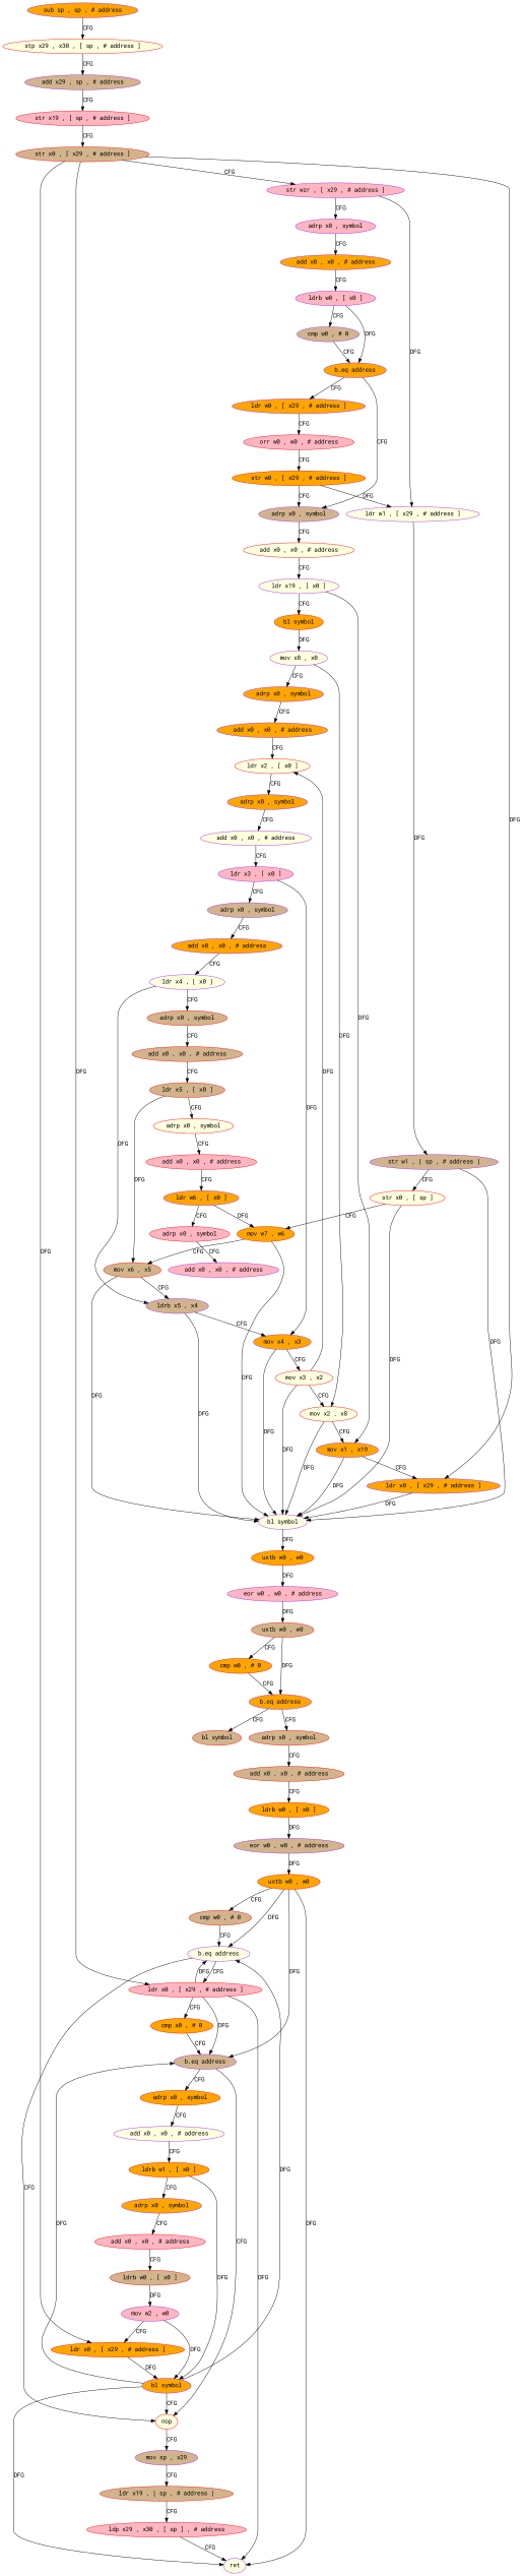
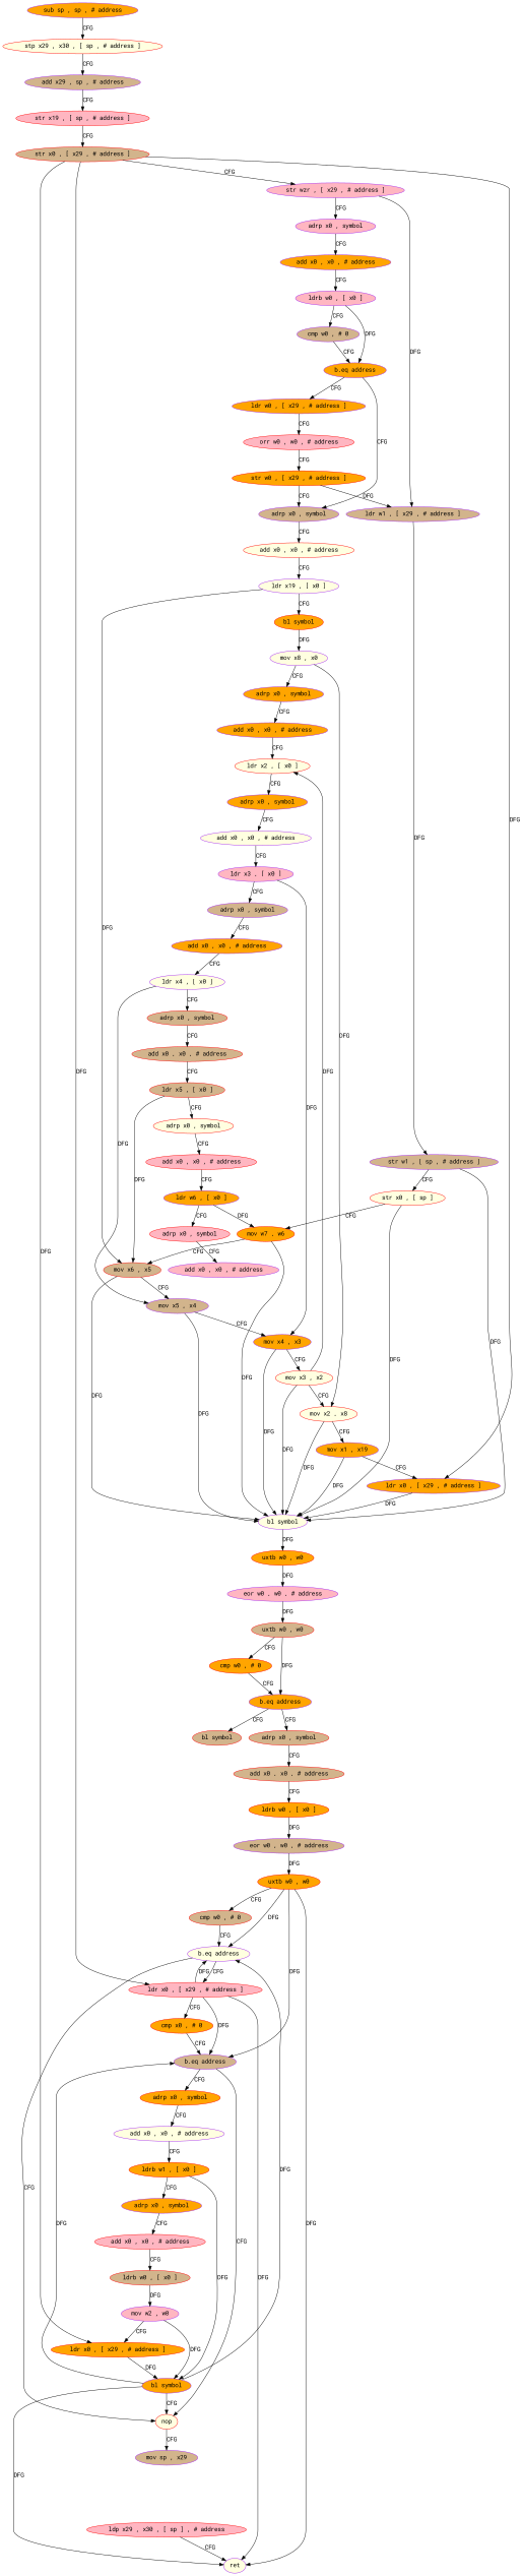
  digraph {
    fontname="Roboto Mono"
    node [color=purple fillcolor=orange fontname="Roboto Mono" style=filled]
    edge [fontname="Roboto Mono"]
    n1 [label="sub sp , sp , # address"]
    n2 [color=red fillcolor=lightyellow label="stp x29 , x30 , [ sp , # address ]"]
    n3 [fillcolor=tan label="add x29 , sp , # address"]
    n4 [color=red fillcolor=lightpink label="str x19 , [ sp , # address ]"]
    n5 [color=red fillcolor=tan label="str x0 , [ x29 , # address ]"]
    n6 [fillcolor=lightpink label="str wzr , [ x29 , # address ]"]
    n7 [label="ldr x0 , [ x29 , # address ]"]
    n8 [color=red fillcolor=lightpink label="ldr x0 , [ x29 , # address ]"]
    n9 [color=red label="ldr x0 , [ x29 , # address ]"]
    n10 [fillcolor=lightpink label="adrp x0 , symbol"]
-   n11 [fillcolor=lightyellow label="ldr w1 , [ x29 , # address ]"]
+   n11 [fillcolor=tan label="ldr w1 , [ x29 , # address ]"]
    n12 [fillcolor=lightyellow label="bl symbol"]
    n13 [fillcolor=lightyellow label="b.eq address"]
    n14 [fillcolor=lightyellow label=ret]
    n15 [fillcolor=tan label="b.eq address"]
    n16 [color=red label="cmp x0 , # 0"]
    n17 [label="bl symbol"]
    n18 [label="add x0 , x0 , # address"]
    n19 [fillcolor=tan label="str w1 , [ sp , # address ]"]
    n20 [fillcolor=lightpink label="ldrb w0 , [ x0 ]"]
    n21 [fillcolor=tan label="cmp w0 , # 0"]
    n22 [label="b.eq address"]
    n23 [fillcolor=tan label="adrp x0 , symbol"]
    n24 [label="ldr w0 , [ x29 , # address ]"]
    n25 [color=red fillcolor=lightyellow label="add x0 , x0 , # address"]
    n26 [color=red fillcolor=lightpink label="orr w0 , w0 , # address"]
    n27 [fillcolor=lightyellow label="ldr x19 , [ x0 ]"]
    n28 [color=red label="str w0 , [ x29 , # address ]"]
    n29 [color=red label="bl symbol"]
    n30 [label="mov x1 , x19"]
    n31 [fillcolor=lightyellow label="mov x8 , x0"]
    n32 [label="adrp x0 , symbol"]
    n33 [color=red fillcolor=lightyellow label="mov x2 , x8"]
    n34 [label="add x0 , x0 , # address"]
    n35 [color=red fillcolor=lightyellow label="ldr x2 , [ x0 ]"]
    n36 [label="adrp x0 , symbol"]
    n37 [fillcolor=lightyellow label="add x0 , x0 , # address"]
    n38 [color=red fillcolor=lightyellow label="mov x3 , x2"]
    n39 [fillcolor=lightpink label="ldr x3 , [ x0 ]"]
    n40 [fillcolor=tan label="adrp x0 , symbol"]
    n41 [label="mov x4 , x3"]
    n42 [label="add x0 , x0 , # address"]
    n43 [fillcolor=lightyellow label="ldr x4 , [ x0 ]"]
    n44 [color=red fillcolor=tan label="adrp x0 , symbol"]
-   n45 [fillcolor=tan label="ldrb x5 , x4"]
+   n45 [fillcolor=tan label="mov x5 , x4"]
    n46 [color=red fillcolor=tan label="add x0 , x0 , # address"]
    n47 [color=red fillcolor=tan label="ldr x5 , [ x0 ]"]
    n48 [color=red fillcolor=lightyellow label="adrp x0 , symbol"]
    n49 [color=red fillcolor=tan label="mov x6 , x5"]
    n50 [color=red fillcolor=lightpink label="add x0 , x0 , # address"]
    n51 [label="ldr w6 , [ x0 ]"]
    n52 [color=red fillcolor=lightpink label="adrp x0 , symbol"]
    n53 [color=red label="mov w7 , w6"]
    n54 [fillcolor=lightpink label="add x0 , x0 , # address"]
    n55 [color=red fillcolor=lightyellow label="str x0 , [ sp ]"]
    n56 [color=red label="uxtb w0 , w0"]
    n57 [fillcolor=lightpink label="eor w0 , w0 , # address"]
    n58 [color=red fillcolor=tan label="uxtb w0 , w0"]
    n59 [color=red label="cmp w0 , # 0"]
    n60 [label="b.eq address"]
    n61 [color=red fillcolor=tan label="adrp x0 , symbol"]
    n62 [color=red fillcolor=tan label="bl symbol"]
    n63 [color=red fillcolor=tan label="add x0 , x0 , # address"]
    n64 [color=red label="ldrb w0 , [ x0 ]"]
    n65 [fillcolor=tan label="eor w0 , w0 , # address"]
    n66 [color=red label="uxtb w0 , w0"]
    n67 [color=red fillcolor=tan label="cmp w0 , # 0"]
    n68 [color=red fillcolor=lightyellow label=nop]
    n69 [color=red label="adrp x0 , symbol"]
    n70 [fillcolor=tan label="mov sp , x29"]
-   n71 [color=red fillcolor=tan label="ldr x19 , [ sp , # address ]"]
    n72 [color=red fillcolor=lightpink label="ldp x29 , x30 , [ sp ] , # address"]
    n73 [fillcolor=lightyellow label="add x0 , x0 , # address"]
    n74 [color=red label="ldrb w1 , [ x0 ]"]
    n75 [label="adrp x0 , symbol"]
    n76 [color=red fillcolor=lightpink label="add x0 , x0 , # address"]
    n77 [color=red fillcolor=tan label="ldrb w0 , [ x0 ]"]
    n78 [fillcolor=lightpink label="mov w2 , w0"]
    n1 -> n2 [label=CFG]
    n2 -> n3 [label=CFG]
    n3 -> n4 [label=CFG]
    n4 -> n5 [label=CFG]
    n5 -> n6 [label=CFG]
    n5 -> n7 [label=DFG]
    n5 -> n8 [label=DFG]
    n5 -> n9 [label=DFG]
    n6 -> n10 [label=CFG]
    n6 -> n11 [label=DFG]
    n7 -> n12 [label=DFG]
    n8 -> n13 [label=DFG]
    n8 -> n14 [label=DFG]
    n8 -> n15 [label=DFG]
    n8 -> n16 [label=CFG]
    n9 -> n17 [label=DFG]
    n10 -> n18 [label=CFG]
    n11 -> n19 [label=DFG]
    n12 -> n56 [label=DFG]
    n13 -> n8 [label=CFG]
    n13 -> n68 [label=CFG]
    n15 -> n68 [label=CFG]
    n15 -> n69 [label=CFG]
    n16 -> n15 [label=CFG]
    n17 -> n13 [label=DFG]
    n17 -> n14 [label=DFG]
    n17 -> n15 [label=DFG]
    n17 -> n68 [label=CFG]
    n18 -> n20 [label=CFG]
    n19 -> n12 [label=DFG]
    n19 -> n55 [label=CFG]
    n20 -> n21 [label=CFG]
    n20 -> n22 [label=DFG]
    n21 -> n22 [label=CFG]
    n22 -> n23 [label=CFG]
    n22 -> n24 [label=CFG]
    n23 -> n25 [label=CFG]
    n24 -> n26 [label=CFG]
    n25 -> n27 [label=CFG]
    n26 -> n28 [label=CFG]
    n27 -> n29 [label=CFG]
-   n27 -> n30 [label=DFG]
+   n27 -> n49 [label=DFG]
    n28 -> n11 [label=DFG]
    n28 -> n23 [label=CFG]
    n29 -> n31 [label=DFG]
    n30 -> n7 [label=CFG]
    n30 -> n12 [label=DFG]
    n31 -> n32 [label=CFG]
    n31 -> n33 [label=DFG]
    n32 -> n34 [label=CFG]
    n33 -> n12 [label=DFG]
    n33 -> n30 [label=CFG]
    n34 -> n35 [label=CFG]
    n35 -> n36 [label=CFG]
    n36 -> n37 [label=CFG]
    n37 -> n39 [label=CFG]
    n38 -> n12 [label=DFG]
    n38 -> n33 [label=CFG]
    n38 -> n35 [label=DFG]
    n39 -> n40 [label=CFG]
    n39 -> n41 [label=DFG]
    n40 -> n42 [label=CFG]
    n41 -> n12 [label=DFG]
    n41 -> n38 [label=CFG]
    n42 -> n43 [label=CFG]
    n43 -> n44 [label=CFG]
    n43 -> n45 [label=DFG]
    n44 -> n46 [label=CFG]
    n45 -> n12 [label=DFG]
    n45 -> n41 [label=CFG]
    n46 -> n47 [label=CFG]
    n47 -> n48 [label=CFG]
    n47 -> n49 [label=DFG]
    n48 -> n50 [label=CFG]
    n49 -> n12 [label=DFG]
    n49 -> n45 [label=CFG]
    n50 -> n51 [label=CFG]
    n51 -> n52 [label=CFG]
    n51 -> n53 [label=DFG]
    n52 -> n54 [label=CFG]
    n53 -> n12 [label=DFG]
    n53 -> n49 [label=CFG]
    n55 -> n12 [label=DFG]
    n55 -> n53 [label=CFG]
    n56 -> n57 [label=DFG]
    n57 -> n58 [label=DFG]
    n58 -> n59 [label=CFG]
    n58 -> n60 [label=DFG]
    n59 -> n60 [label=CFG]
    n60 -> n61 [label=CFG]
    n60 -> n62 [label=CFG]
    n61 -> n63 [label=CFG]
    n63 -> n64 [label=CFG]
    n64 -> n65 [label=DFG]
    n65 -> n66 [label=DFG]
    n66 -> n13 [label=DFG]
    n66 -> n14 [label=DFG]
    n66 -> n15 [label=DFG]
    n66 -> n67 [label=CFG]
    n67 -> n13 [label=CFG]
    n68 -> n70 [label=CFG]
    n69 -> n73 [label=CFG]
-   n70 -> n71 [label=CFG]
-   n71 -> n72 [label=CFG]
    n72 -> n14 [label=CFG]
    n73 -> n74 [label=CFG]
    n74 -> n17 [label=DFG]
    n74 -> n75 [label=CFG]
    n75 -> n76 [label=CFG]
    n76 -> n77 [label=CFG]
    n77 -> n78 [label=DFG]
    n78 -> n9 [label=CFG]
    n78 -> n17 [label=DFG]
  }
